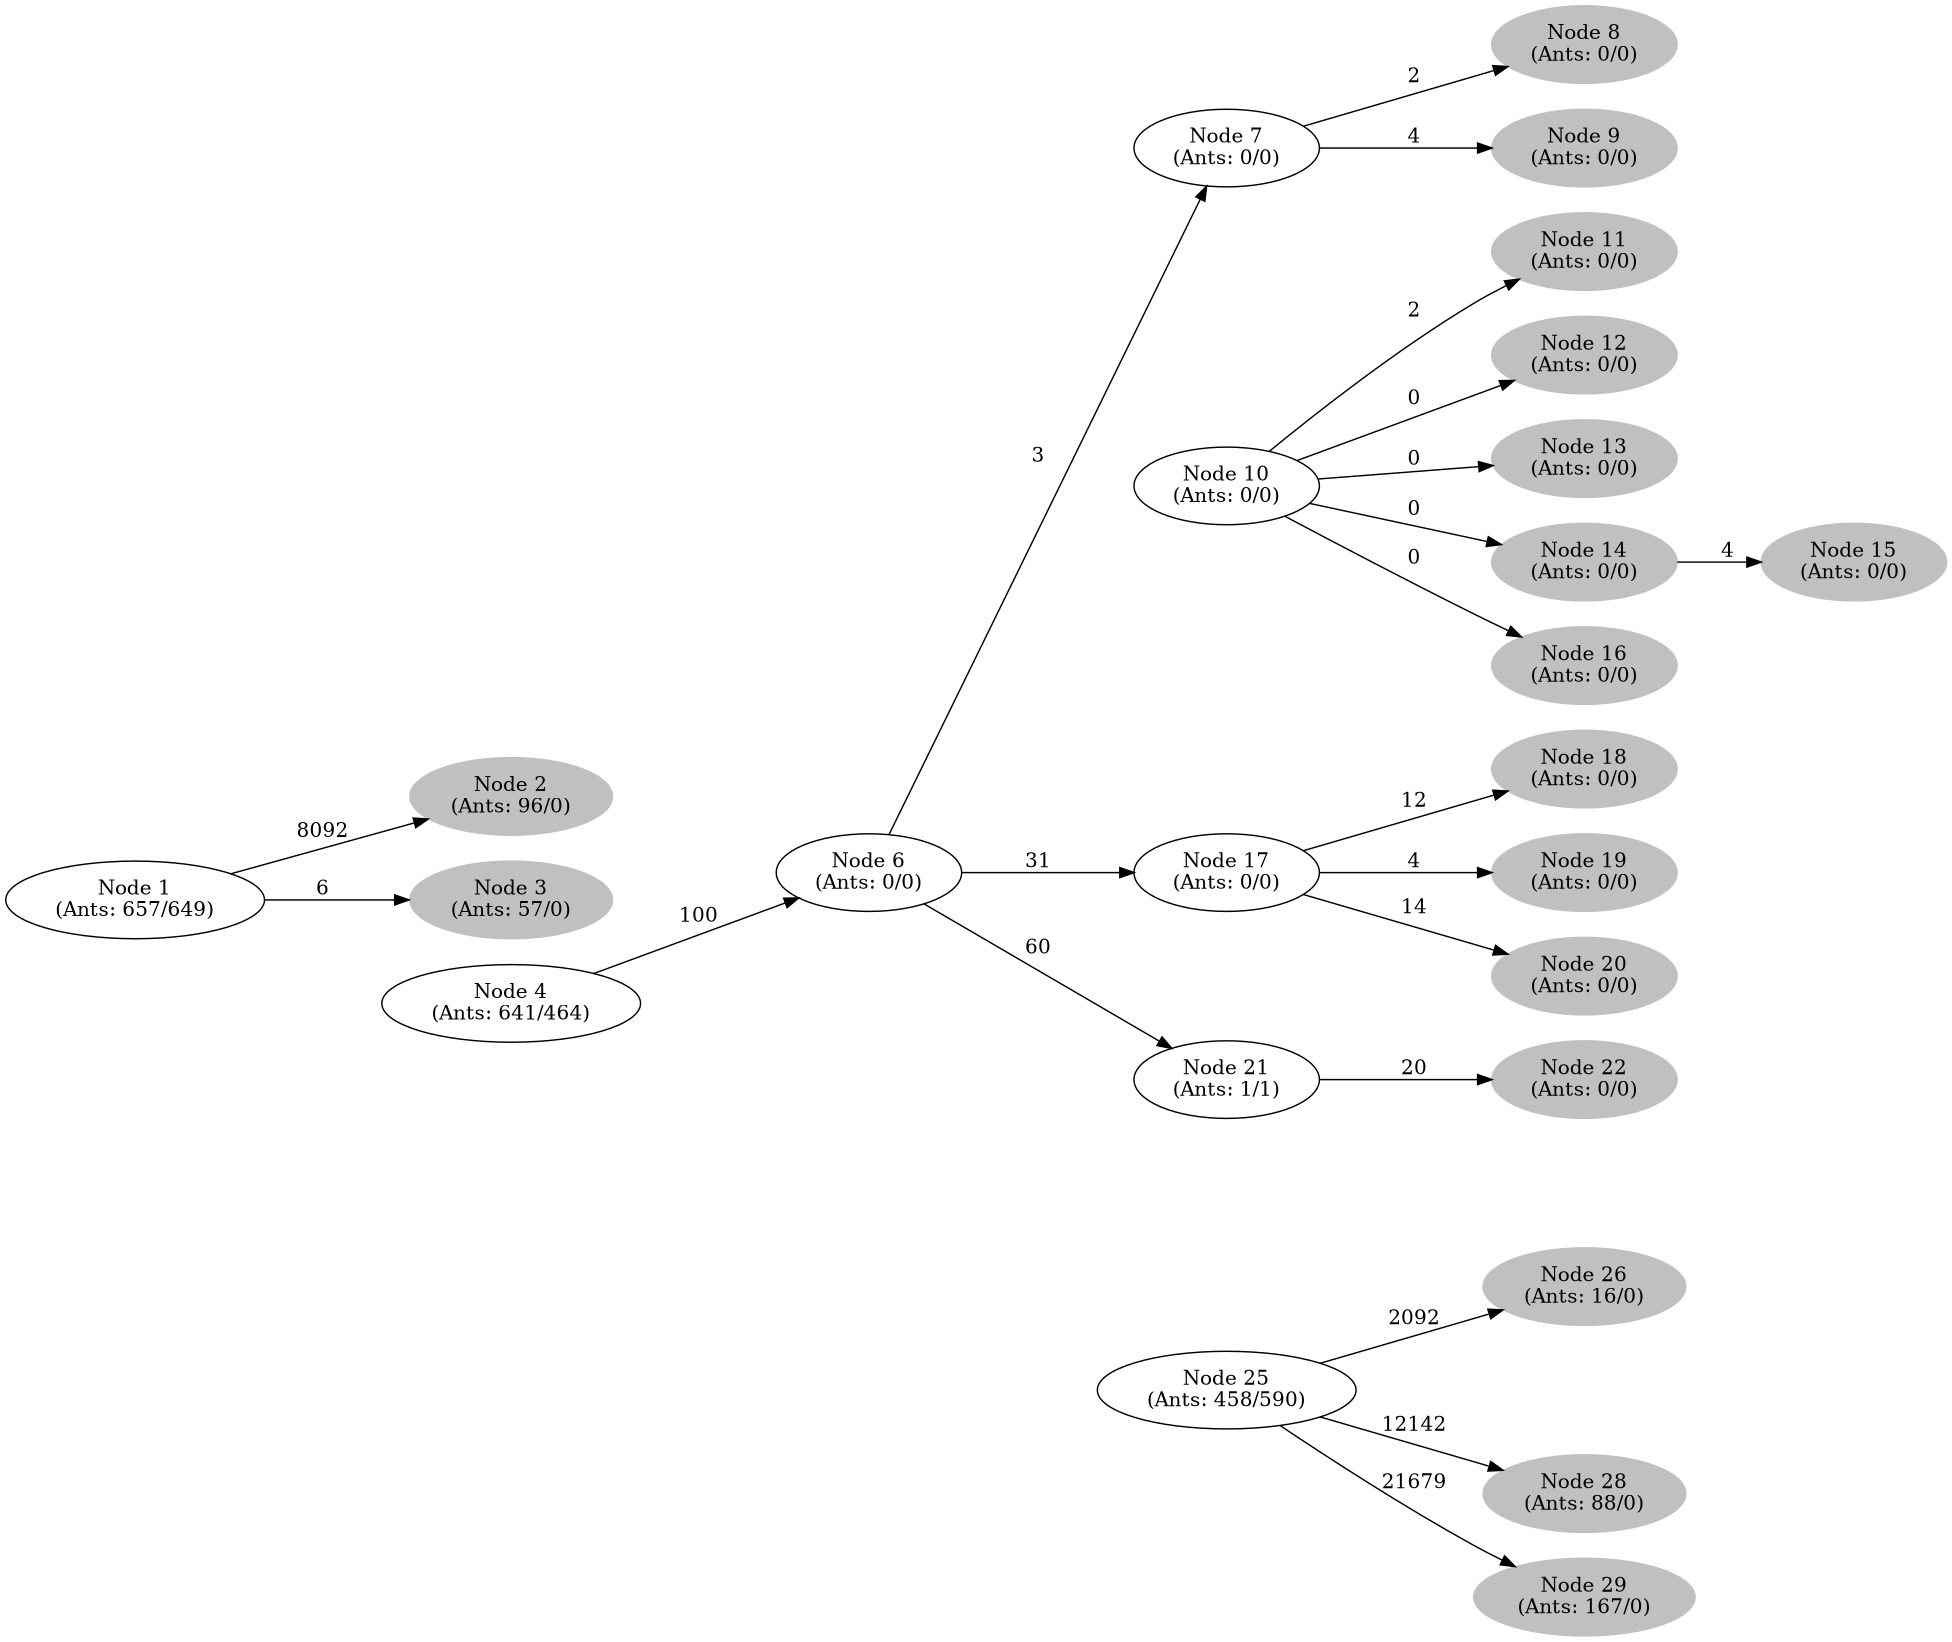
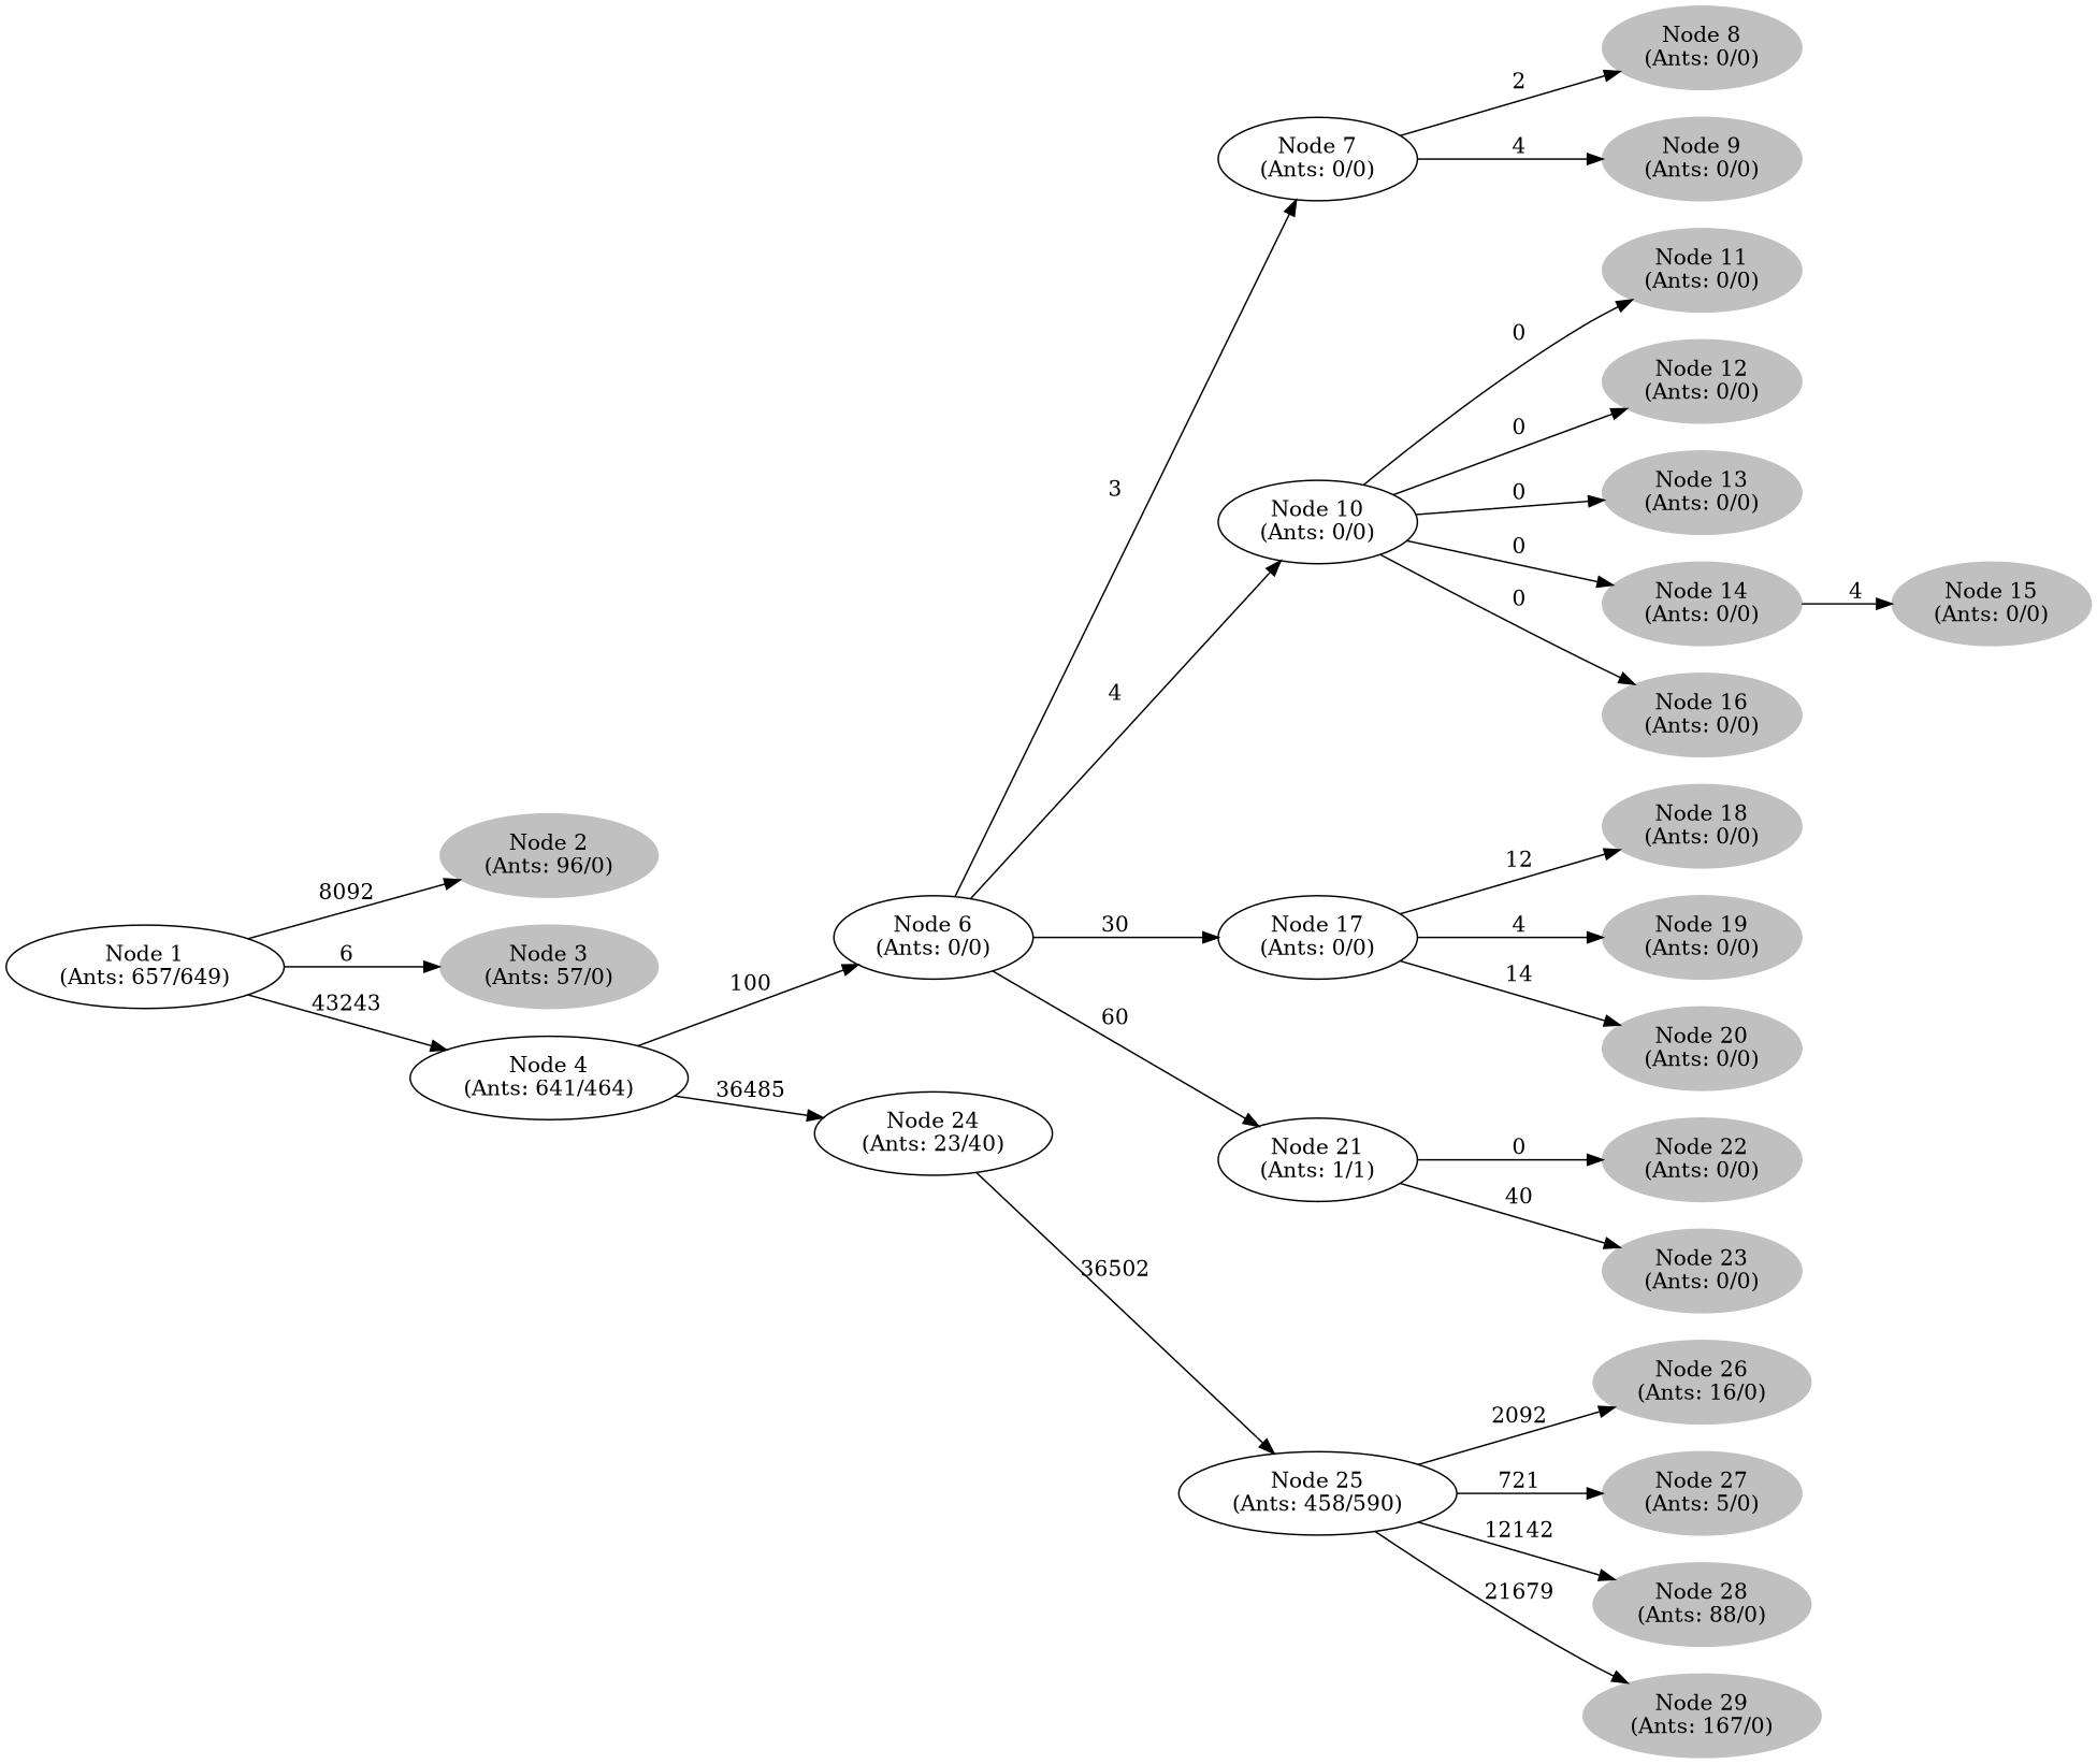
  digraph {
    rankdir=LR
    node [color=gray style=filled]
    "Node 1\n(Ants: 657/649)" [color="" style=""]
    "Node 2\n(Ants: 96/0)"
    "Node 3\n(Ants: 57/0)"
    "Node 4\n(Ants: 641/464)" [color="" style=""]
    "Node 6\n(Ants: 0/0)" [color="" style=""]
+   "Node 24\n(Ants: 23/40)" [color="" style=""]
    "Node 7\n(Ants: 0/0)" [color="" style=""]
    "Node 10\n(Ants: 0/0)" [color="" style=""]
    "Node 17\n(Ants: 0/0)" [color="" style=""]
    "Node 21\n(Ants: 1/1)" [color="" style=""]
    "Node 25\n(Ants: 458/590)" [color="" style=""]
    "Node 8\n(Ants: 0/0)"
    "Node 9\n(Ants: 0/0)"
    "Node 11\n(Ants: 0/0)"
    "Node 12\n(Ants: 0/0)"
    "Node 13\n(Ants: 0/0)"
    "Node 14\n(Ants: 0/0)"
    "Node 16\n(Ants: 0/0)"
    "Node 18\n(Ants: 0/0)"
    "Node 19\n(Ants: 0/0)"
    "Node 20\n(Ants: 0/0)"
    "Node 22\n(Ants: 0/0)"
+   "Node 23\n(Ants: 0/0)"
    "Node 15\n(Ants: 0/0)"
    "Node 26\n(Ants: 16/0)"
+   "Node 27\n(Ants: 5/0)"
    "Node 28\n(Ants: 88/0)"
    "Node 29\n(Ants: 167/0)"
    "Node 1\n(Ants: 657/649)" -> "Node 2\n(Ants: 96/0)" [label=8092]
    "Node 1\n(Ants: 657/649)" -> "Node 3\n(Ants: 57/0)" [label=6]
+   "Node 1\n(Ants: 657/649)" -> "Node 4\n(Ants: 641/464)" [label=43243]
    "Node 4\n(Ants: 641/464)" -> "Node 6\n(Ants: 0/0)" [label=100]
+   "Node 4\n(Ants: 641/464)" -> "Node 24\n(Ants: 23/40)" [label=36485]
    "Node 6\n(Ants: 0/0)" -> "Node 7\n(Ants: 0/0)" [label=3]
-   "Node 6\n(Ants: 0/0)" -> "Node 17\n(Ants: 0/0)" [label=31]
+   "Node 6\n(Ants: 0/0)" -> "Node 10\n(Ants: 0/0)" [label=4]
+   "Node 6\n(Ants: 0/0)" -> "Node 17\n(Ants: 0/0)" [label=30]
    "Node 6\n(Ants: 0/0)" -> "Node 21\n(Ants: 1/1)" [label=60]
+   "Node 24\n(Ants: 23/40)" -> "Node 25\n(Ants: 458/590)" [label=36502]
    "Node 7\n(Ants: 0/0)" -> "Node 8\n(Ants: 0/0)" [label=2]
    "Node 7\n(Ants: 0/0)" -> "Node 9\n(Ants: 0/0)" [label=4]
-   "Node 10\n(Ants: 0/0)" -> "Node 11\n(Ants: 0/0)" [label=2]
+   "Node 10\n(Ants: 0/0)" -> "Node 11\n(Ants: 0/0)" [label=0]
    "Node 10\n(Ants: 0/0)" -> "Node 12\n(Ants: 0/0)" [label=0]
    "Node 10\n(Ants: 0/0)" -> "Node 13\n(Ants: 0/0)" [label=0]
    "Node 10\n(Ants: 0/0)" -> "Node 14\n(Ants: 0/0)" [label=0]
    "Node 10\n(Ants: 0/0)" -> "Node 16\n(Ants: 0/0)" [label=0]
    "Node 17\n(Ants: 0/0)" -> "Node 18\n(Ants: 0/0)" [label=12]
    "Node 17\n(Ants: 0/0)" -> "Node 19\n(Ants: 0/0)" [label=4]
    "Node 17\n(Ants: 0/0)" -> "Node 20\n(Ants: 0/0)" [label=14]
-   "Node 21\n(Ants: 1/1)" -> "Node 22\n(Ants: 0/0)" [label=20]
+   "Node 21\n(Ants: 1/1)" -> "Node 22\n(Ants: 0/0)" [label=0]
+   "Node 21\n(Ants: 1/1)" -> "Node 23\n(Ants: 0/0)" [label=40]
    "Node 25\n(Ants: 458/590)" -> "Node 26\n(Ants: 16/0)" [label=2092]
+   "Node 25\n(Ants: 458/590)" -> "Node 27\n(Ants: 5/0)" [label=721]
    "Node 25\n(Ants: 458/590)" -> "Node 28\n(Ants: 88/0)" [label=12142]
    "Node 25\n(Ants: 458/590)" -> "Node 29\n(Ants: 167/0)" [label=21679]
    "Node 14\n(Ants: 0/0)" -> "Node 15\n(Ants: 0/0)" [label=4]
  }
